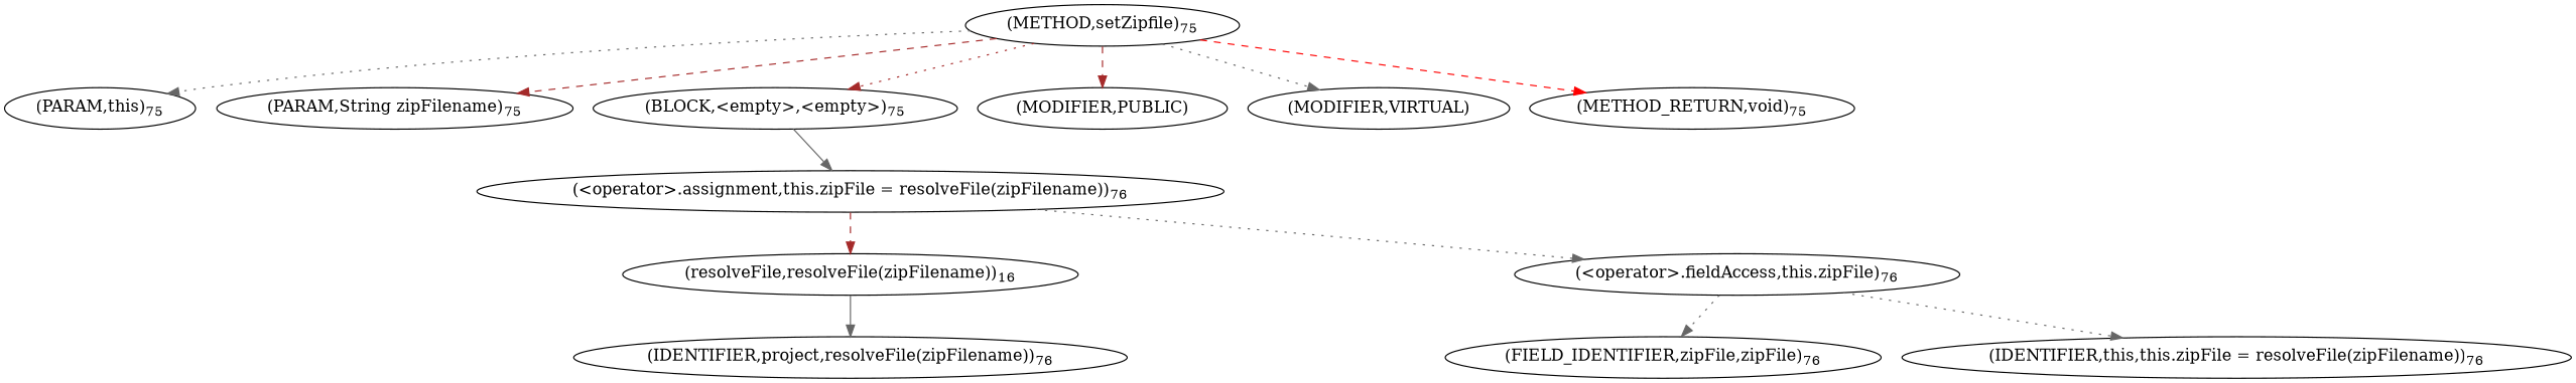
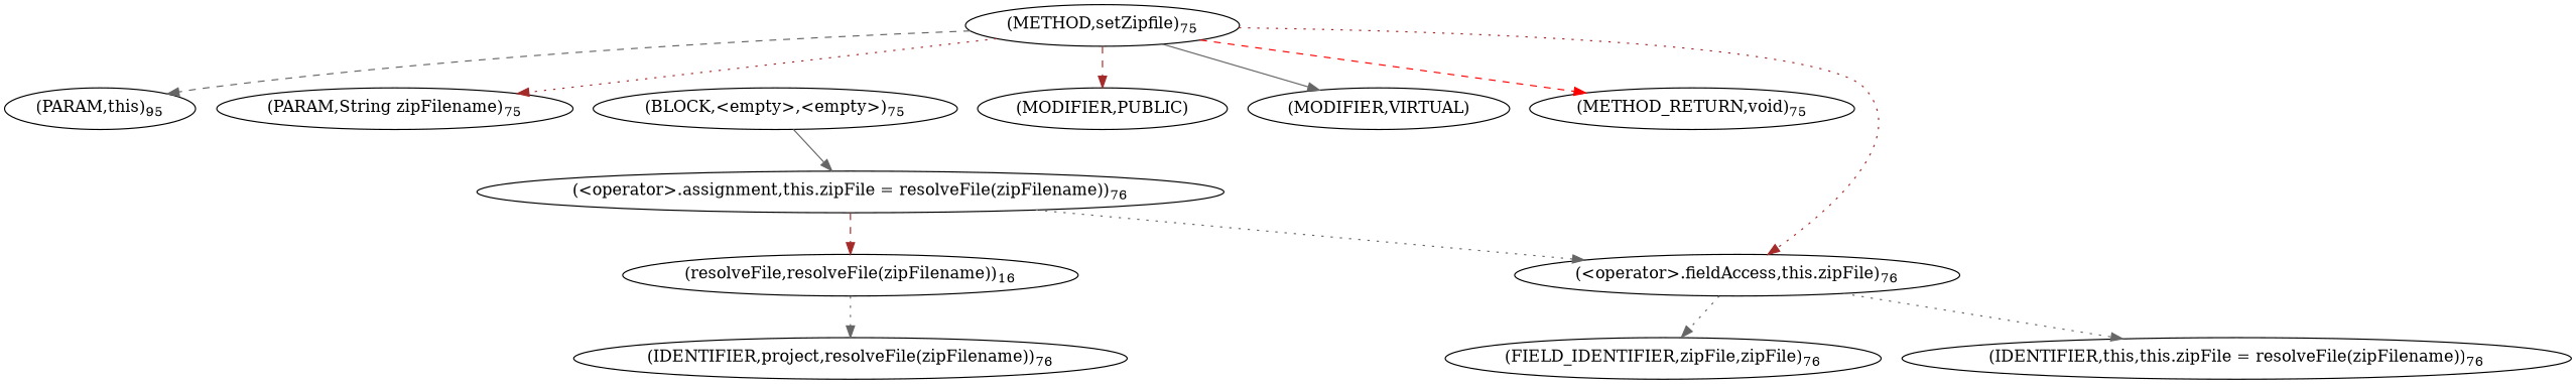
  digraph {
    edge [color=gray40 style=dotted]
    n1 [label=<(METHOD,setZipfile)<SUB>75</SUB>>]
-   n2 [label=<(PARAM,this)<SUB>75</SUB>>]
+   n2 [label=<(PARAM,this)<SUB>95</SUB>>]
    n3 [label=<(PARAM,String zipFilename)<SUB>75</SUB>>]
    n4 [label=<(BLOCK,&lt;empty&gt;,&lt;empty&gt;)<SUB>75</SUB>>]
    n5 [label=<(MODIFIER,PUBLIC)>]
    n6 [label=<(MODIFIER,VIRTUAL)>]
    n7 [label=<(METHOD_RETURN,void)<SUB>75</SUB>>]
    n8 [label=<(&lt;operator&gt;.assignment,this.zipFile = resolveFile(zipFilename))<SUB>76</SUB>>]
    n9 [label=<(&lt;operator&gt;.fieldAccess,this.zipFile)<SUB>76</SUB>>]
    n10 [label=<(resolveFile,resolveFile(zipFilename))<SUB>16</SUB>>]
    n11 [label=<(IDENTIFIER,this,this.zipFile = resolveFile(zipFilename))<SUB>76</SUB>>]
    n12 [label=<(FIELD_IDENTIFIER,zipFile,zipFile)<SUB>76</SUB>>]
    n13 [label=<(IDENTIFIER,project,resolveFile(zipFilename))<SUB>76</SUB>>]
-   n1 -> n2
-   n1 -> n3 [color=brown style=dashed]
-   n1 -> n4 [color=brown]
+   n1 -> n2 [style=dashed]
+   n1 -> n3 [color=brown]
+   n1 -> n9 [color=brown]
    n1 -> n5 [color=brown style=dashed]
-   n1 -> n6
+   n1 -> n6 [style=solid]
    n1 -> n7 [color=red style=dashed]
    n4 -> n8 [style=solid]
    n8 -> n9
    n8 -> n10 [color=brown style=dashed]
    n9 -> n11
    n9 -> n12
-   n10 -> n13 [style=solid]
+   n10 -> n13
  }
